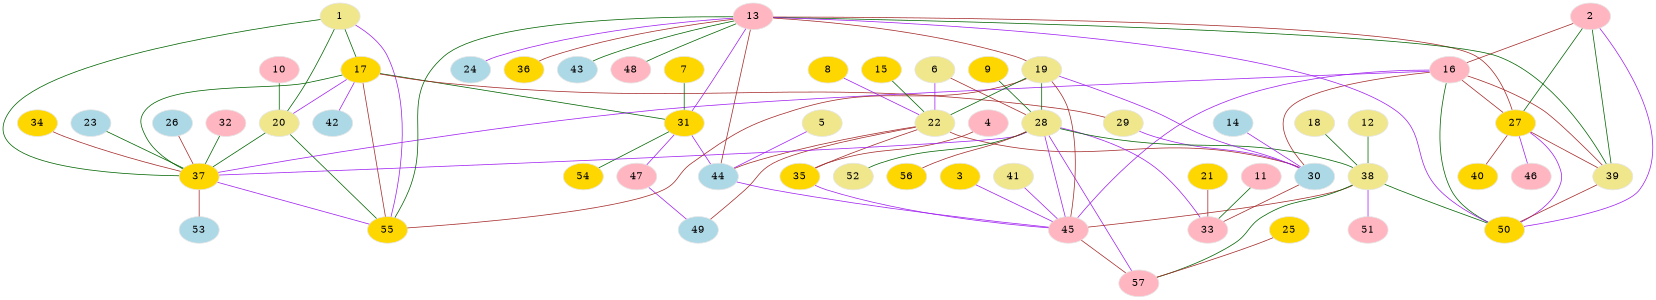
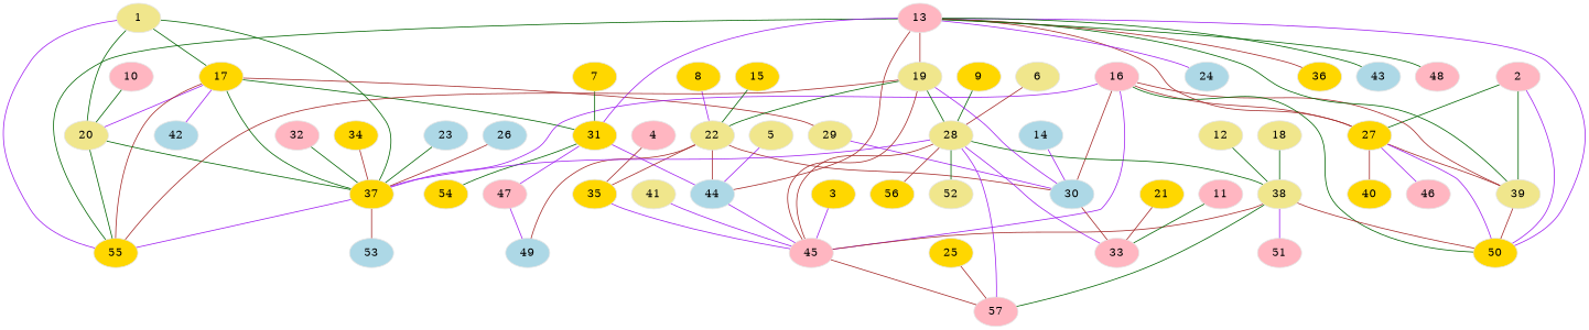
  graph {
    node [color=gray90 fillcolor=gold style=filled]
    edge [color=brown weight=1.0]
    1 [fillcolor=khaki]
    17
    20 [fillcolor=khaki]
    37
    55
    31
    42 [fillcolor=lightblue]
    29 [fillcolor=khaki]
    53 [fillcolor=lightblue]
    2 [fillcolor=lightpink]
    16 [fillcolor=lightpink]
    27
    39 [fillcolor=khaki]
    50
    45 [fillcolor=lightpink]
    30 [fillcolor=lightblue]
    40
    46 [fillcolor=lightpink]
    3
    44 [fillcolor=lightblue]
    57 [fillcolor=lightpink]
    4 [fillcolor=lightpink]
    35
    5 [fillcolor=khaki]
    6 [fillcolor=khaki]
    22 [fillcolor=khaki]
    28 [fillcolor=khaki]
    49 [fillcolor=lightblue]
    33 [fillcolor=lightpink]
    38 [fillcolor=khaki]
    52 [fillcolor=khaki]
    56
    7
    47 [fillcolor=lightpink]
    54
    8
    9
    10 [fillcolor=lightpink]
    11 [fillcolor=lightpink]
    12 [fillcolor=khaki]
    51 [fillcolor=lightpink]
    13 [fillcolor=lightpink]
    19 [fillcolor=khaki]
    24 [fillcolor=lightblue]
    36
    43 [fillcolor=lightblue]
    48 [fillcolor=lightpink]
    14 [fillcolor=lightblue]
    15
    18 [fillcolor=khaki]
    21
    23 [fillcolor=lightblue]
    25
    26 [fillcolor=lightblue]
    32 [fillcolor=lightpink]
    34
    41 [fillcolor=khaki]
    1 -- 17 [color=darkgreen]
    1 -- 20 [color=darkgreen]
    1 -- 37 [color=darkgreen]
    1 -- 55 [color=purple]
    17 -- 20 [color=purple]
    17 -- 37 [color=darkgreen]
    17 -- 55
    17 -- 31 [color=darkgreen weight=2.0]
    17 -- 42 [color=purple]
    17 -- 29
    20 -- 37 [color=darkgreen]
    20 -- 55 [color=darkgreen]
    37 -- 55 [color=purple]
    37 -- 53
    31 -- 44 [color=purple weight=2.0]
    31 -- 47 [color=purple]
    31 -- 54 [color=darkgreen]
    29 -- 30 [color=purple]
-   2 -- 16
    2 -- 27 [color=darkgreen]
    2 -- 39 [color=darkgreen]
    2 -- 50 [color=purple]
    16 -- 37 [color=purple]
    16 -- 27
    16 -- 39
    16 -- 50 [color=darkgreen]
    16 -- 45 [color=purple]
    16 -- 30
    27 -- 39
    27 -- 50 [color=purple]
    27 -- 40
    27 -- 46 [color=purple]
    39 -- 50
    45 -- 57 [weight=2.0]
    30 -- 33
    3 -- 45 [color=purple]
    44 -- 45 [color=purple]
    4 -- 35
    35 -- 45 [color=purple]
    5 -- 44 [color=purple]
-   6 -- 22 [color=purple]
    6 -- 28
    22 -- 30 [weight=2.0]
    22 -- 44
    22 -- 35
    22 -- 49
    28 -- 37 [color=purple]
-   28 -- 45 [color=purple]
+   28 -- 45
    28 -- 57 [color=purple weight=2.0]
    28 -- 33 [color=purple]
    28 -- 38 [color=darkgreen]
    28 -- 52 [color=darkgreen]
    28 -- 56
-   38 -- 50 [color=darkgreen]
+   38 -- 50
    38 -- 45
    38 -- 57 [color=darkgreen weight=2.0]
    38 -- 51 [color=purple]
    7 -- 31 [color=darkgreen]
    47 -- 49 [color=purple]
    8 -- 22 [color=purple]
    9 -- 28 [color=darkgreen]
    10 -- 20 [color=darkgreen]
    11 -- 33 [color=darkgreen]
    12 -- 38 [color=darkgreen]
    13 -- 55 [color=darkgreen]
    13 -- 31 [color=purple weight=2.0]
    13 -- 27
    13 -- 39 [color=darkgreen]
    13 -- 50 [color=purple]
    13 -- 44 [weight=4.0]
    13 -- 19
    13 -- 24 [color=purple]
    13 -- 36
    13 -- 43 [color=darkgreen]
    13 -- 48 [color=darkgreen]
    19 -- 55
    19 -- 45
    19 -- 30 [color=purple weight=2.0]
    19 -- 22 [color=darkgreen weight=4.0]
    19 -- 28 [color=darkgreen]
    14 -- 30 [color=purple]
    15 -- 22 [color=darkgreen]
    18 -- 38 [color=darkgreen]
    21 -- 33
    23 -- 37 [color=darkgreen]
    25 -- 57
    26 -- 37
    32 -- 37 [color=darkgreen]
    34 -- 37
    41 -- 45 [color=purple]
  }
